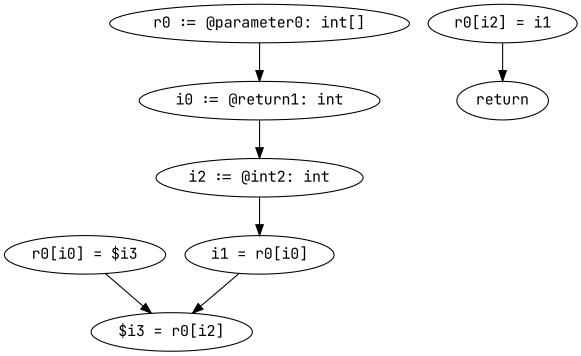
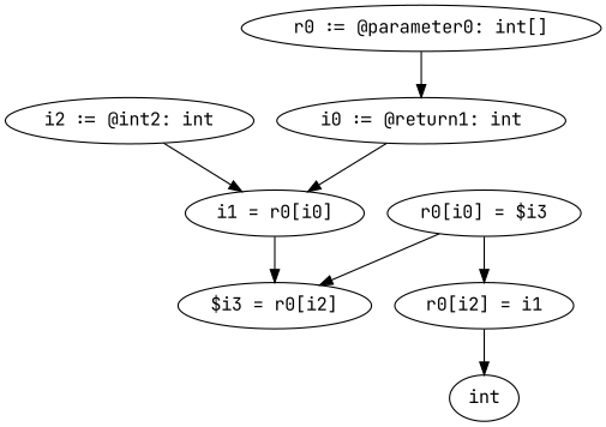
  digraph {
    fontname="JetBrains Mono"
    node [fontname="JetBrains Mono"]
    edge [fontname="JetBrains Mono"]
    n1 [label="i0 := @return1: int"]
    "r0 := @parameter0: int[]"
    n3 [label="i2 := @int2: int"]
    "i1 = r0[i0]"
    "$i3 = r0[i2]"
    "r0[i0] = $i3"
    "r0[i2] = i1"
-   return
-   n1 -> n3
+   return [label=int]
+   n1 -> "i1 = r0[i0]"
    "r0 := @parameter0: int[]" -> n1
    n3 -> "i1 = r0[i0]"
    "i1 = r0[i0]" -> "$i3 = r0[i2]"
    "r0[i0] = $i3" -> "$i3 = r0[i2]"
+   "r0[i0] = $i3" -> "r0[i2] = i1"
    "r0[i2] = i1" -> return
  }
